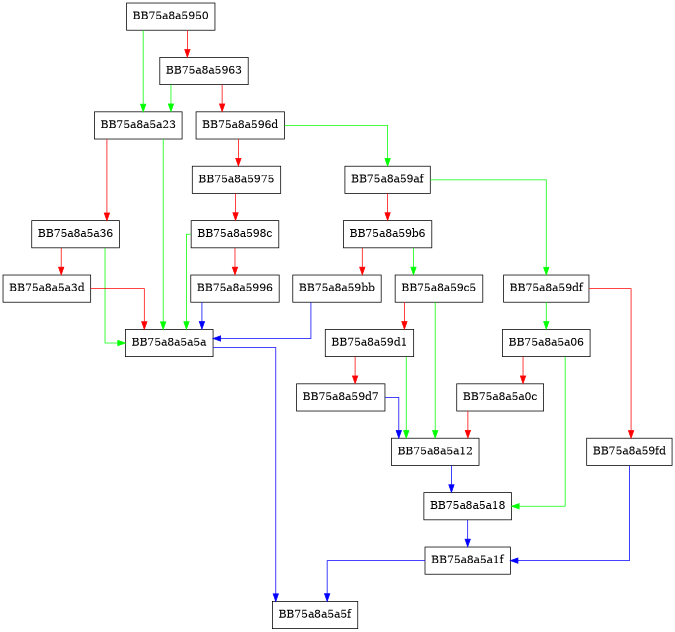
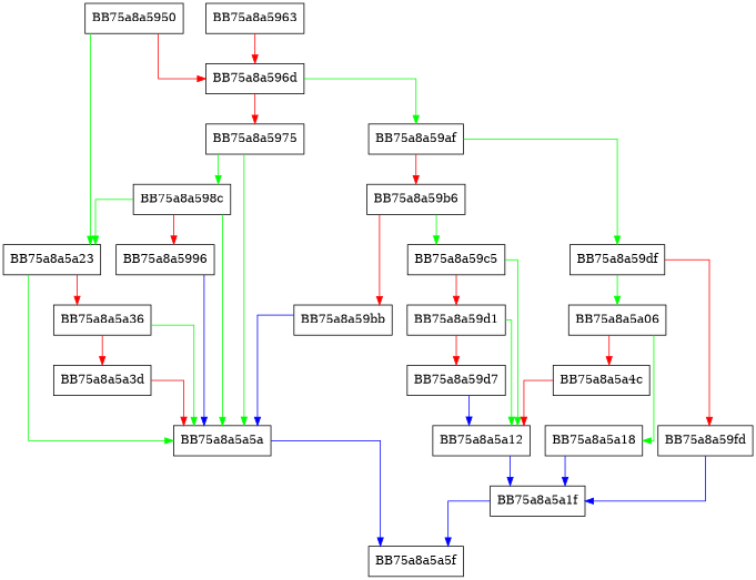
  digraph {
    splines=ortho
    node [shape=box]
    edge [color=red]
    BB75a8a5950
    BB75a8a5a23
    BB75a8a5963
    BB75a8a5a5a
    BB75a8a5a36
    BB75a8a596d
    BB75a8a5a5f
    BB75a8a5a3d
    BB75a8a59af
    BB75a8a5975
    BB75a8a59df
    BB75a8a59b6
    BB75a8a598c
    BB75a8a5a06
    BB75a8a59fd
    BB75a8a59c5
    BB75a8a59bb
    BB75a8a5996
    BB75a8a5a18
-   BB75a8a5a0c
+   BB75a8a5a0c [label=BB75a8a5a4c]
    BB75a8a5a1f
    BB75a8a5a12
    BB75a8a59d1
    BB75a8a59d7
    BB75a8a5950 -> BB75a8a5a23 [color=green]
-   BB75a8a5950 -> BB75a8a5963
+   BB75a8a5950 -> BB75a8a596d
    BB75a8a5a23 -> BB75a8a5a5a [color=green]
    BB75a8a5a23 -> BB75a8a5a36
-   BB75a8a5963 -> BB75a8a5a23 [color=green]
+   BB75a8a598c -> BB75a8a5a23 [color=green]
    BB75a8a5963 -> BB75a8a596d
    BB75a8a5a5a -> BB75a8a5a5f [color=blue]
    BB75a8a5a36 -> BB75a8a5a5a [color=green]
    BB75a8a5a36 -> BB75a8a5a3d
    BB75a8a596d -> BB75a8a59af [color=green]
    BB75a8a596d -> BB75a8a5975
    BB75a8a5a3d -> BB75a8a5a5a
    BB75a8a59af -> BB75a8a59df [color=green]
    BB75a8a59af -> BB75a8a59b6
-   BB75a8a5975 -> BB75a8a598c
+   BB75a8a5975 -> BB75a8a5a5a [color=green]
+   BB75a8a5975 -> BB75a8a598c [color=green]
    BB75a8a59df -> BB75a8a5a06 [color=green]
    BB75a8a59df -> BB75a8a59fd
    BB75a8a59b6 -> BB75a8a59c5 [color=green]
    BB75a8a59b6 -> BB75a8a59bb
    BB75a8a598c -> BB75a8a5a5a [color=green]
    BB75a8a598c -> BB75a8a5996
    BB75a8a5a06 -> BB75a8a5a18 [color=green]
    BB75a8a5a06 -> BB75a8a5a0c
    BB75a8a59fd -> BB75a8a5a1f [color=blue]
    BB75a8a59c5 -> BB75a8a5a12 [color=green]
    BB75a8a59c5 -> BB75a8a59d1
    BB75a8a59bb -> BB75a8a5a5a [color=blue]
    BB75a8a5996 -> BB75a8a5a5a [color=blue]
    BB75a8a5a18 -> BB75a8a5a1f [color=blue]
    BB75a8a5a0c -> BB75a8a5a12
    BB75a8a5a1f -> BB75a8a5a5f [color=blue]
-   BB75a8a5a12 -> BB75a8a5a18 [color=blue]
+   BB75a8a5a12 -> BB75a8a5a1f [color=blue]
    BB75a8a59d1 -> BB75a8a5a12 [color=green]
    BB75a8a59d1 -> BB75a8a59d7
    BB75a8a59d7 -> BB75a8a5a12 [color=blue]
  }
